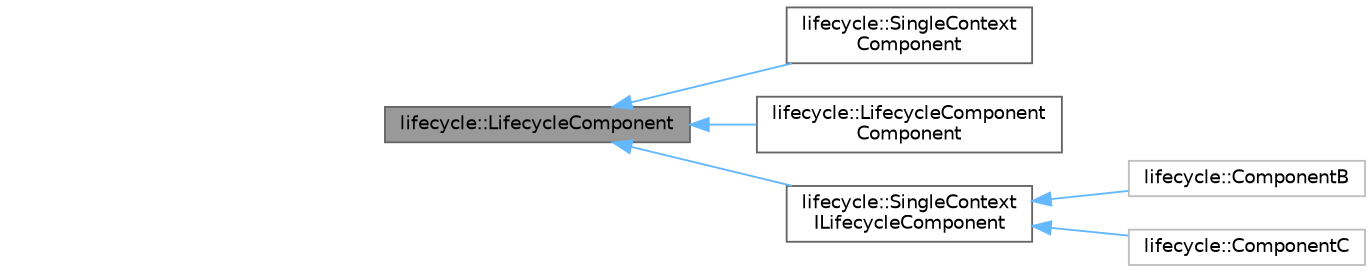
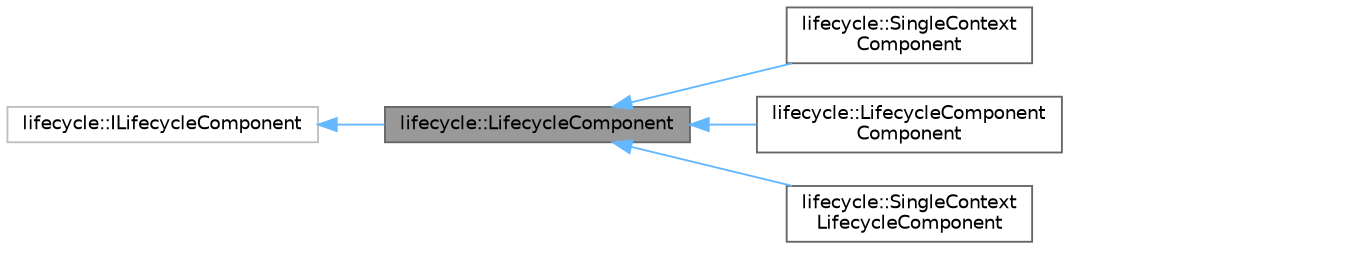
  digraph {
    rankdir=LR
    node [color=gray40 fillcolor=white fontname=Helvetica fontsize=10 shape=box style=filled]
    edge [color=steelblue1 dir=back fontname=Helvetica fontsize=10 labelfontname=Helvetica labelfontsize=10 style=solid]
    n1 [fillcolor=grey60 fontcolor=black height=0.2 label="lifecycle::LifecycleComponent" width=0.4]
    n2 [height=0.2 label="lifecycle::SingleContext\lComponent" width=0.4]
    n3 [height=0.2 label="lifecycle::LifecycleComponent\lComponent" width=0.4]
-   n4 [height=0.2 label="lifecycle::SingleContext\lILifecycleComponent" width=0.4]
-   n5 [color=grey75 height=0.2 label="lifecycle::ComponentB" width=0.4]
-   n6 [color=grey75 height=0.2 label="lifecycle::ComponentC" width=0.4]
+   n4 [height=0.2 label="lifecycle::SingleContext\lLifecycleComponent" width=0.4]
+   n7 [color=grey75 height=0.2 label="lifecycle::ILifecycleComponent" width=0.4]
    n1 -> n2
    n1 -> n3
    n1 -> n4
-   n4 -> n5
-   n4 -> n6
+   n7 -> n1
  }
